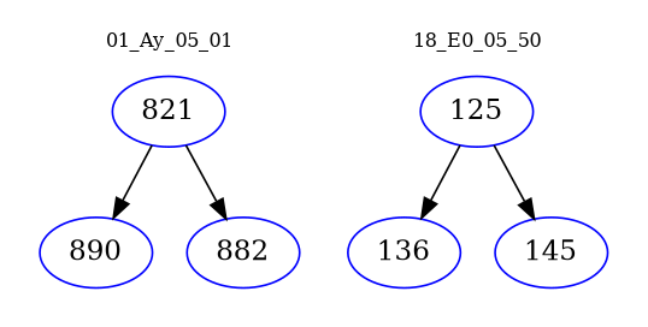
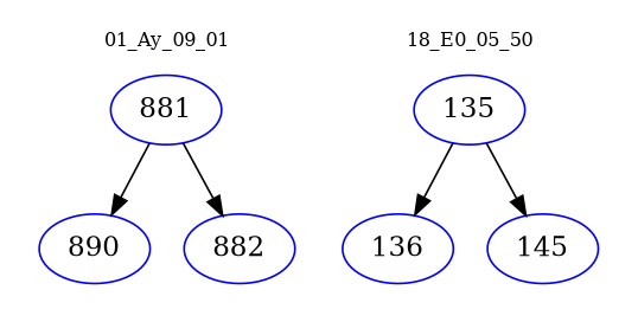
  digraph {
    node [color=blue]
    edge [color=black]
-   n1 [label=821]
+   n1 [label=881]
    n2 [label=890]
    n3 [label=882]
-   n4 [label=125]
+   n4 [label=135]
    n5 [label=136]
    n6 [label=145]
    subgraph cluster_1 {
      color=white
      fontsize=10
-     label="01_Ay_05_01"
+     label="01_Ay_09_01"
      n1
      n2
      n3
    }
    subgraph cluster_2 {
      color=white
      fontsize=10
      label="18_E0_05_50"
      n4
      n5
      n6
    }
    n1 -> n2
    n1 -> n3
    n4 -> n5
    n4 -> n6
  }
